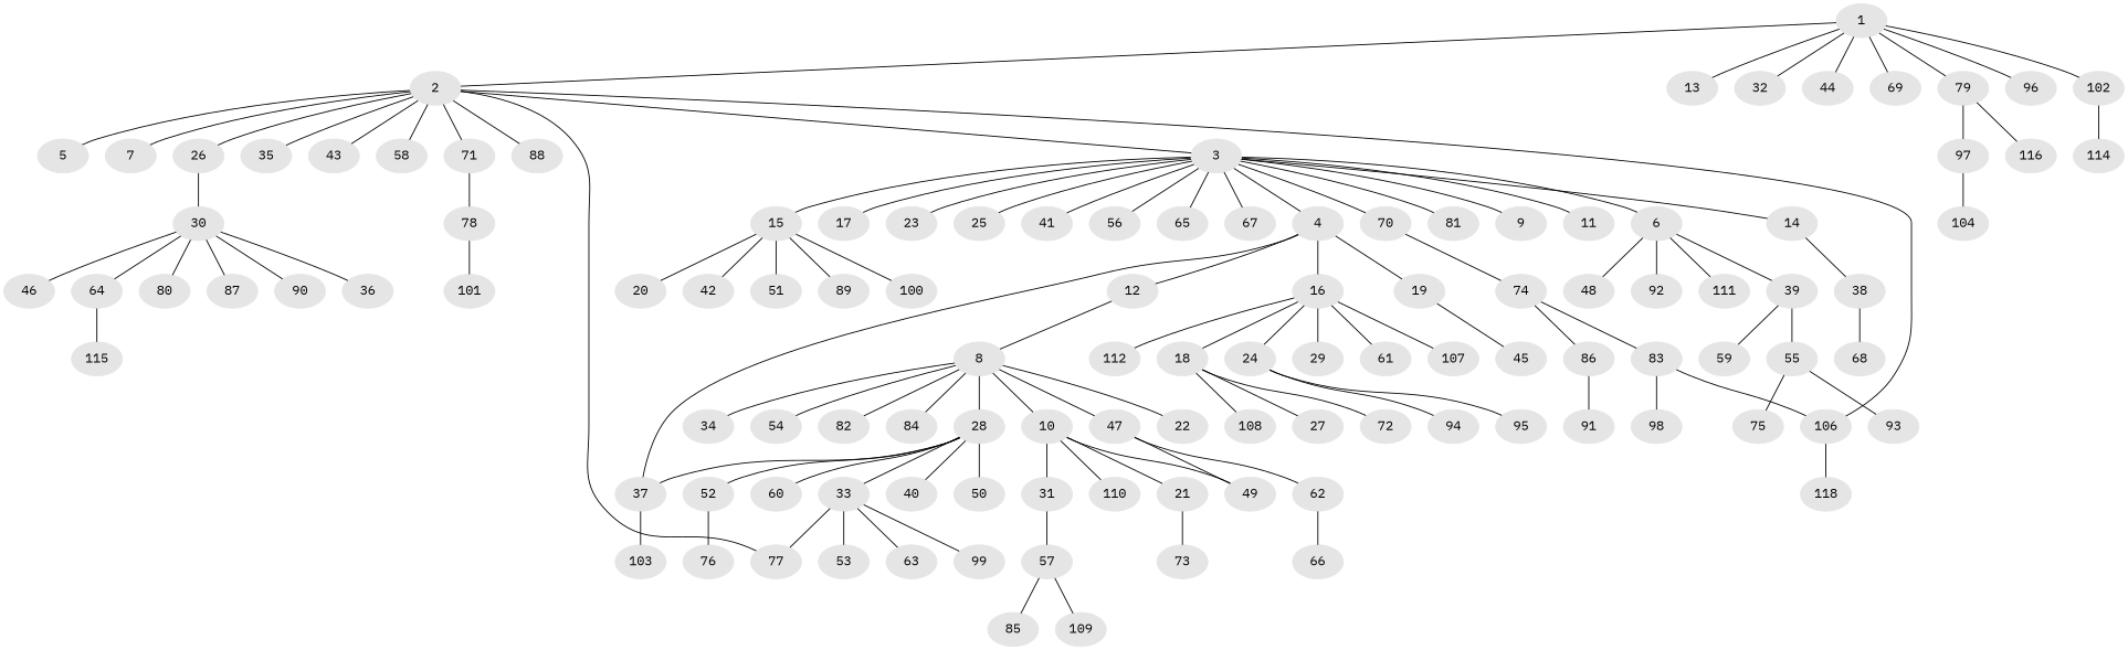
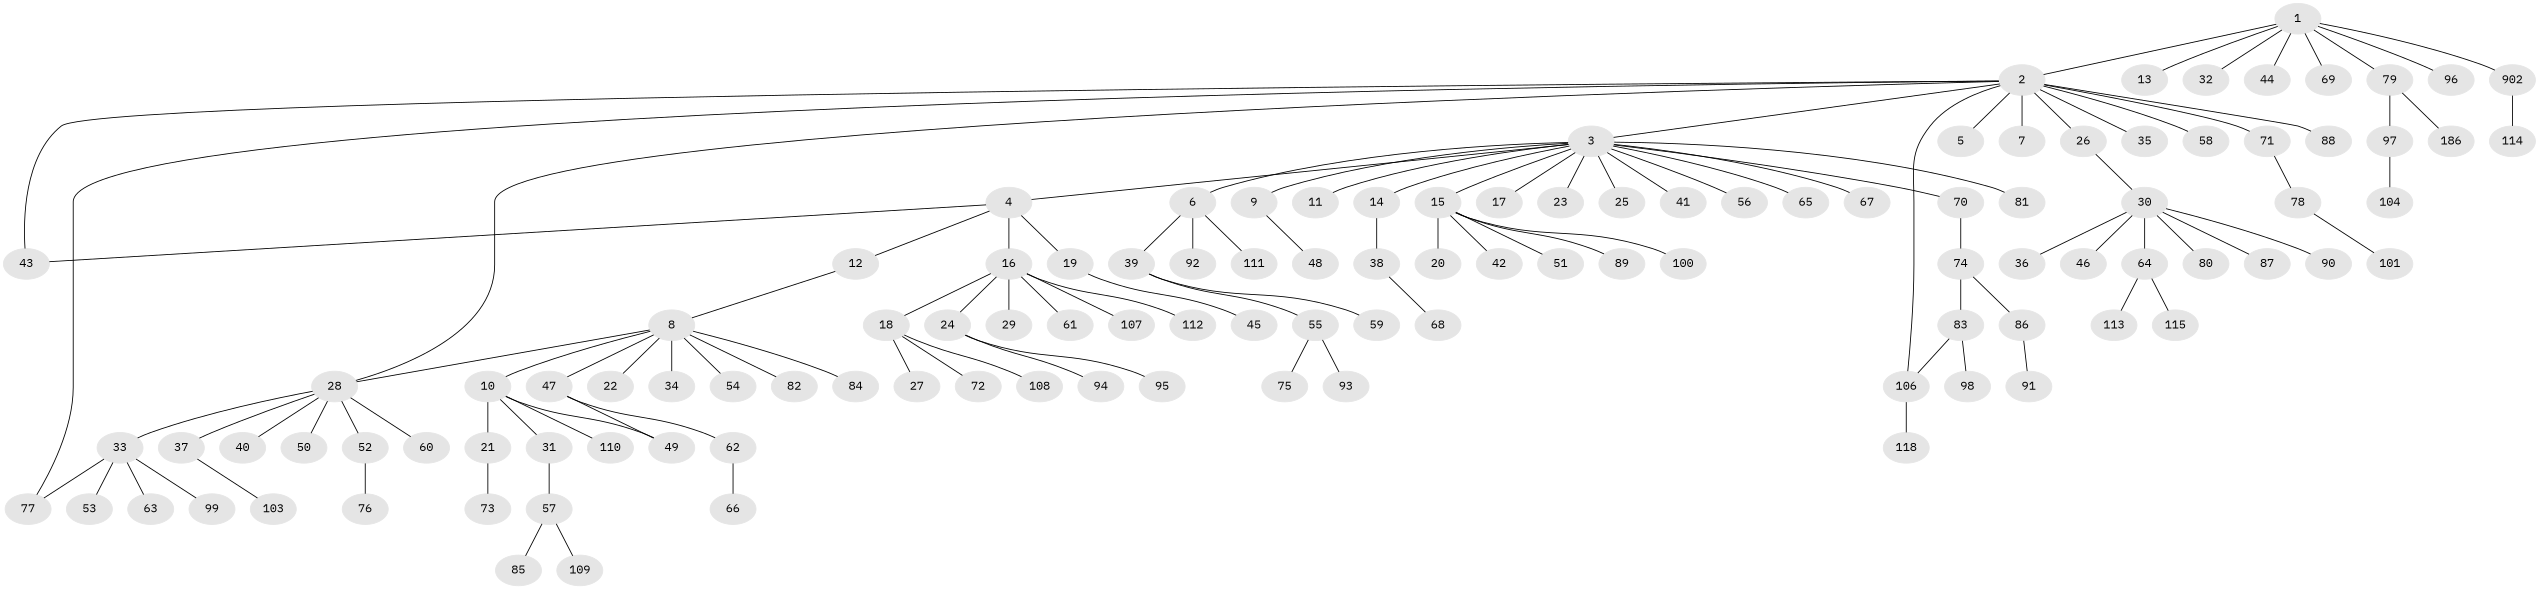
  graph {
    fontname="IBM Plex Mono"
    node [color=gray90 fontname="IBM Plex Mono" style=filled]
    edge [fontname="IBM Plex Mono"]
    1
    2
    13
    32
    44
    69
    79
    96
-   102
+   102 [label=902]
    3
    5
    7
    26
    28
    35
    43
    58
    71
    77
    88
    106
    97
-   116
+   116 [label=186]
    114
    4
    6
    9
    11
    14
    15
    17
    23
    25
    41
    56
    65
    67
    70
    81
    30
    33
    37
    40
    50
    52
    60
    78
    118
    12
    16
    19
    39
    48
    92
    111
    38
    20
    42
    51
    89
    100
    74
    8
    10
    22
    34
    47
    54
    82
    84
    18
    24
    29
    61
    107
    112
    45
    55
    59
    21
    31
    49
    110
    62
    73
    57
    68
    27
    72
    108
    94
    95
    36
    46
    64
    80
    87
    90
    53
    63
    99
    103
    76
+   113
    115
    85
    109
    75
    93
    66
    83
    86
    101
    98
    91
    104
    1 -- 2
    1 -- 13
    1 -- 32
    1 -- 44
    1 -- 69
    1 -- 79
    1 -- 96
    1 -- 102
    2 -- 3
    2 -- 5
    2 -- 7
    2 -- 26
+   2 -- 28
    2 -- 35
    2 -- 43
    2 -- 58
    2 -- 71
    2 -- 77
    2 -- 88
    2 -- 106
    79 -- 97
    79 -- 116
    102 -- 114
    3 -- 4
    3 -- 6
    3 -- 9
    3 -- 11
    3 -- 14
    3 -- 15
    3 -- 17
    3 -- 23
    3 -- 25
    3 -- 41
    3 -- 56
    3 -- 65
    3 -- 67
    3 -- 70
    3 -- 81
    26 -- 30
    28 -- 33
    28 -- 37
    28 -- 40
    28 -- 50
    28 -- 52
    28 -- 60
    71 -- 78
    106 -- 118
    97 -- 104
-   4 -- 37
+   4 -- 43
    4 -- 12
    4 -- 16
    4 -- 19
    6 -- 39
-   6 -- 48
+   9 -- 48
    6 -- 92
    6 -- 111
    14 -- 38
    15 -- 20
    15 -- 42
    15 -- 51
    15 -- 89
    15 -- 100
    70 -- 74
    30 -- 36
    30 -- 46
    30 -- 64
    30 -- 80
    30 -- 87
    30 -- 90
    33 -- 77
    33 -- 53
    33 -- 63
    33 -- 99
    37 -- 103
    52 -- 76
    78 -- 101
    12 -- 8
    16 -- 18
    16 -- 24
    16 -- 29
    16 -- 61
    16 -- 107
    16 -- 112
    19 -- 45
    39 -- 55
    39 -- 59
    38 -- 68
    74 -- 83
    74 -- 86
    8 -- 28
    8 -- 10
    8 -- 22
    8 -- 34
    8 -- 47
    8 -- 54
    8 -- 82
    8 -- 84
    10 -- 21
    10 -- 31
    10 -- 49
    10 -- 110
    47 -- 49
    47 -- 62
    18 -- 27
    18 -- 72
    18 -- 108
    24 -- 94
    24 -- 95
    55 -- 75
    55 -- 93
    21 -- 73
    31 -- 57
    62 -- 66
    57 -- 85
    57 -- 109
+   64 -- 113
    64 -- 115
    83 -- 106
    83 -- 98
    86 -- 91
  }
